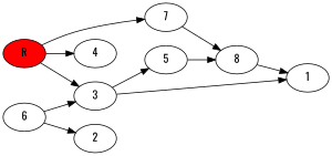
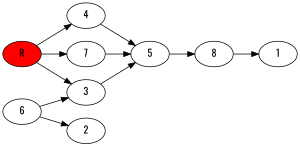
  digraph {
    fontname=Oswald
    rankdir=LR
    node [fontname=Oswald]
    edge [fontname=Oswald]
    3
    1
    5
    8
    4
    6
    2
    7
    R [fillcolor="#ff0000" style=filled]
-   3 -> 1
    3 -> 5
    5 -> 8
    8 -> 1
+   4 -> 5
    6 -> 3
    6 -> 2
-   7 -> 8
+   7 -> 5
    R -> 3
    R -> 4
    R -> 7
  }
